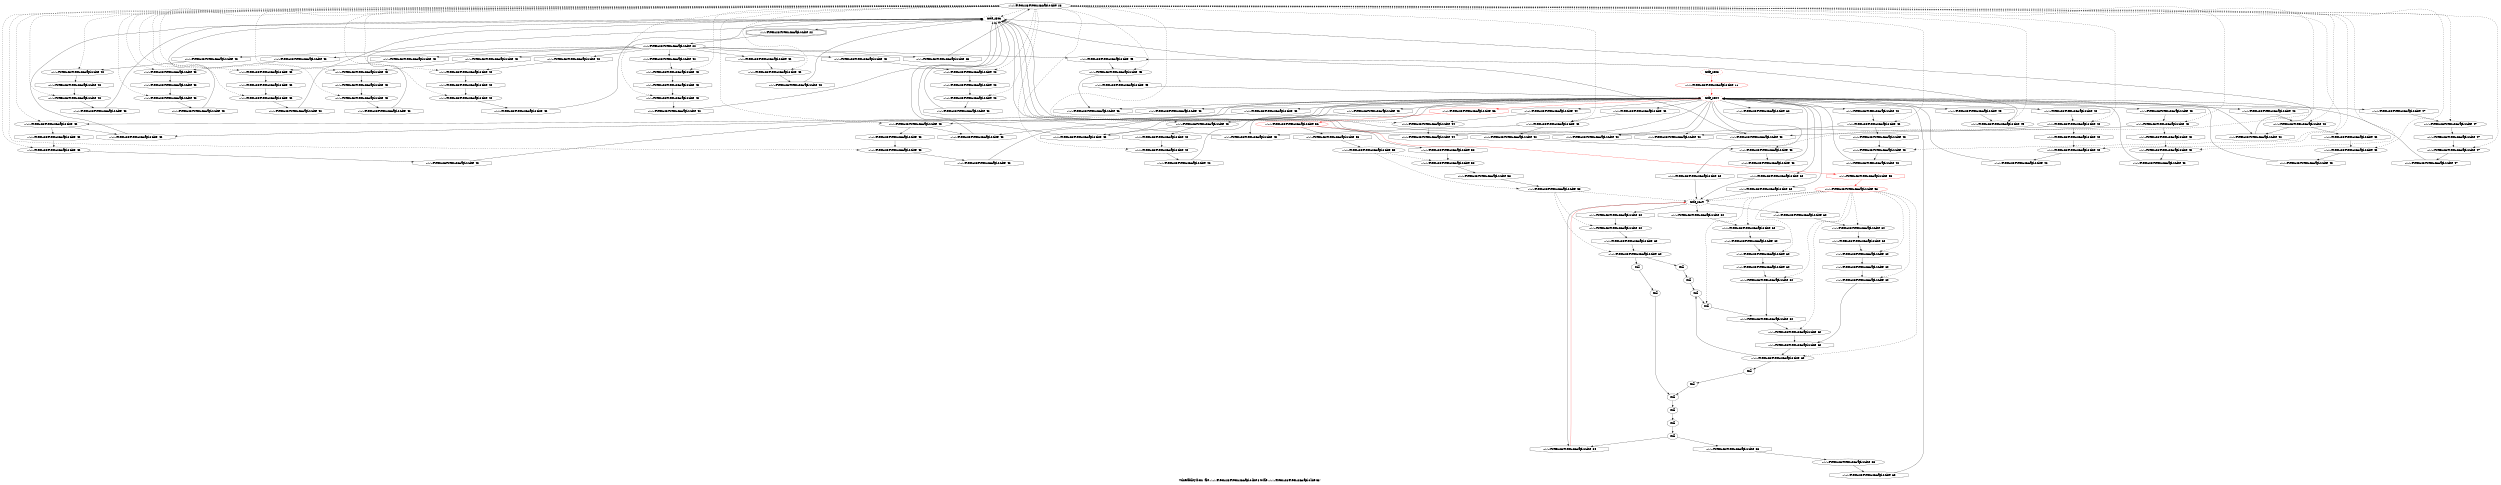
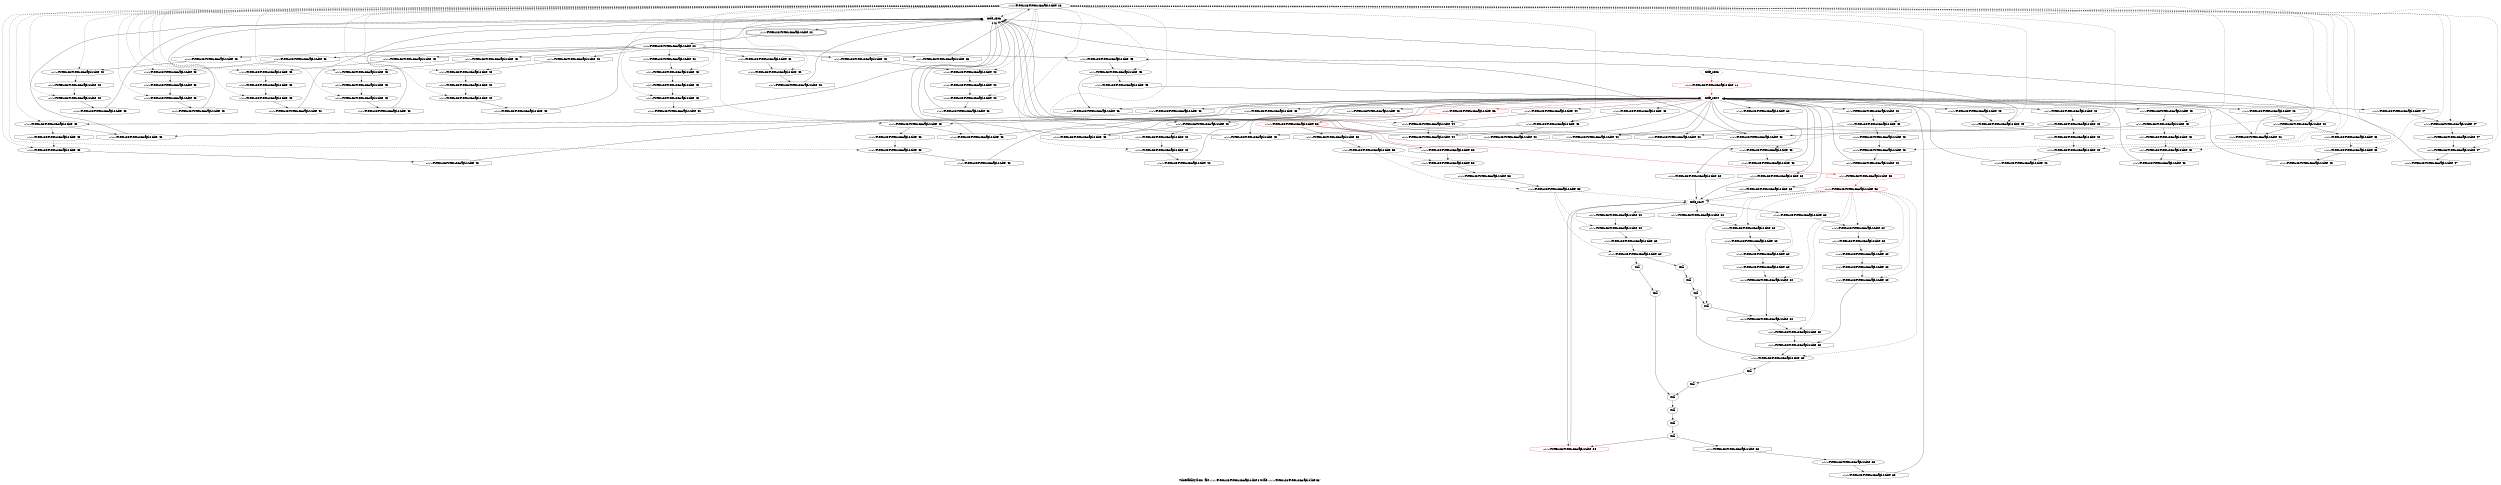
  digraph {
    label="Vulnerability from  'file ../../../Preon128/Preon128A/api.c line 8 to file ../../../Preon128/Preon128A/api.c line 58 ' "
    node [shape=octagon style=solid]
    n1 [label="../../../Preon128/Preon128A/api.c Line  23" shape=ellipse]
    node_2506 [shape=ellipse style=dashed]
    n3 [label="../../../Preon128/Preon128A/api.c Line  42" shape=ellipse]
    n4 [label="../../../Preon128/Preon128A/api.c Line  42" shape=ellipse]
    n5 [label="../../../Preon128/Preon128A/api.c Line  42" shape=ellipse]
    n6 [label="../../../Preon128/Preon128A/api.c Line  42" shape=ellipse]
    n7 [label="../../../Preon128/Preon128A/api.c Line  42" shape=ellipse]
    n8 [label="../../../Preon128/Preon128A/api.c Line  42" shape=ellipse]
    n9 [label="../../../Preon128/Preon128A/api.c Line  42" shape=ellipse]
    n10 [label="../../../Preon128/Preon128A/api.c Line  42" shape=ellipse]
    n11 [label="../../../Preon128/Preon128A/api.c Line  42" shape=ellipse]
    n12 [label="../../../Preon128/Preon128A/api.c Line  42" shape=ellipse]
    n13 [label="../../../Preon128/Preon128A/api.c Line  42" shape=ellipse]
    n14 [label="../../../Preon128/Preon128A/api.c Line  42" shape=ellipse]
    n15 [label="../../../Preon128/Preon128A/api.c Line  42" shape=ellipse]
    n16 [label="../../../Preon128/Preon128A/api.c Line  42" shape=ellipse]
    n17 [label="../../../Preon128/Preon128A/api.c Line  44" shape=ellipse]
    n18 [label="../../../Preon128/Preon128A/api.c Line  42" shape=ellipse]
    n19 [label="../../../Preon128/Preon128A/api.c Line  42" shape=ellipse]
    n20 [label="../../../Preon128/Preon128A/api.c Line  42" shape=ellipse]
    n21 [label="../../../Preon128/Preon128A/api.c Line  42" shape=ellipse]
    n22 [label="../../../Preon128/Preon128A/api.c Line  42" shape=ellipse]
    n23 [label="../../../Preon128/Preon128A/api.c Line  45" shape=ellipse]
    n24 [label="../../../Preon128/Preon128A/api.c Line  42" shape=ellipse]
    n25 [label="../../../Preon128/Preon128A/api.c Line  42" shape=ellipse]
    n26 [label="../../../Preon128/Preon128A/api.c Line  45" shape=ellipse]
    n27 [label="../../../Preon128/Preon128A/api.c Line  42" shape=ellipse]
    n28 [label="../../../Preon128/Preon128A/api.c Line  42" shape=ellipse]
    n29 [label="../../../Preon128/Preon128A/api.c Line  42" shape=ellipse]
    n30 [label="../../../Preon128/Preon128A/api.c Line  47" shape=ellipse]
    n31 [label="../../../Preon128/Preon128A/api.c Line  42" shape=ellipse]
    n32 [label="../../../Preon128/Preon128A/api.c Line  47" shape=ellipse]
    n33 [label="../../../Preon128/Preon128A/api.c Line  42" shape=ellipse]
    n34 [label="../../../Preon128/Preon128A/api.c Line  42" shape=ellipse]
    n35 [label="../../../Preon128/Preon128A/api.c Line  42" shape=ellipse]
    n36 [label="../../../Preon128/Preon128A/api.c Line  42" shape=ellipse]
    n37 [label="../../../Preon128/Preon128A/api.c Line  42" shape=ellipse]
    n38 [label="../../../Preon128/Preon128A/api.c Line  42" shape=ellipse]
    n39 [label="../../../Preon128/Preon128A/api.c Line  22" shape=doubleoctagon]
    n40 [label="../../../Preon128/Preon128A/api.c Line  42"]
    n41 [label="../../../Preon128/Preon128A/api.c Line  42"]
    n42 [label="../../../Preon128/Preon128A/api.c Line  42"]
    n43 [label="../../../Preon128/Preon128A/api.c Line  42"]
    n44 [label="../../../Preon128/Preon128A/api.c Line  42"]
    n45 [label="../../../Preon128/Preon128A/api.c Line  42"]
    n46 [label="../../../Preon128/Preon128A/api.c Line  42"]
    n47 [label="../../../Preon128/Preon128A/api.c Line  42"]
    n48 [label="../../../Preon128/Preon128A/api.c Line  42"]
    n49 [label="../../../Preon128/Preon128A/api.c Line  42"]
    n50 [label="../../../Preon128/Preon128A/api.c Line  42"]
    n51 [label="../../../Preon128/Preon128A/api.c Line  42"]
    n52 [label="../../../Preon128/Preon128A/api.c Line  42"]
    n53 [label="../../../Preon128/Preon128A/api.c Line  42"]
    n54 [label="../../../Preon128/Preon128A/api.c Line  42"]
    n55 [label="../../../Preon128/Preon128A/api.c Line  42"]
    n56 [label="../../../Preon128/Preon128A/api.c Line  42"]
    n57 [label="../../../Preon128/Preon128A/api.c Line  42"]
    n58 [label="../../../Preon128/Preon128A/api.c Line  44"]
    n59 [label="../../../Preon128/Preon128A/api.c Line  42"]
    n60 [label="../../../Preon128/Preon128A/api.c Line  42"]
    n61 [label="../../../Preon128/Preon128A/api.c Line  42"]
    n62 [label="../../../Preon128/Preon128A/api.c Line  42"]
    n63 [label="../../../Preon128/Preon128A/api.c Line  42"]
    n64 [label="../../../Preon128/Preon128A/api.c Line  42"]
    n65 [label="../../../Preon128/Preon128A/api.c Line  45"]
    n66 [label="../../../Preon128/Preon128A/api.c Line  42"]
    n67 [label="../../../Preon128/Preon128A/api.c Line  42"]
    n68 [label="../../../Preon128/Preon128A/api.c Line  42"]
    n69 [label="../../../Preon128/Preon128A/api.c Line  46"]
    n70 [label="../../../Preon128/Preon128A/api.c Line  45"]
    n71 [label="../../../Preon128/Preon128A/api.c Line  42"]
    n72 [label="../../../Preon128/Preon128A/api.c Line  42"]
    n73 [label="../../../Preon128/Preon128A/api.c Line  42"]
    n74 [label="../../../Preon128/Preon128A/api.c Line  47"]
    n75 [label="../../../Preon128/Preon128A/api.c Line  42"]
    n76 [label="../../../Preon128/Preon128A/api.c Line  42"]
    n77 [label="../../../Preon128/Preon128A/api.c Line  47"]
    n78 [label="../../../Preon128/Preon128A/api.c Line  42"]
    n79 [label="../../../Preon128/Preon128A/api.c Line  42"]
    n80 [label="../../../Preon128/Preon128A/api.c Line  42"]
    n81 [label="../../../Preon128/Preon128A/api.c Line  42"]
    n82 [label="../../../Preon128/Preon128A/api.c Line  42"]
    n83 [label="../../../Preon128/Preon128A/api.c Line  42"]
    n84 [label="../../../Preon128/Preon128A/api.c Line  42"]
    n85 [label="../../../Preon128/Preon128A/api.c Line  22" shape=ellipse]
    node_2504 [color=red shape=ellipse style=dashed]
    n87 [label="../../../Preon128/Preon128A/api.c Line  42"]
    n88 [label="../../../Preon128/Preon128A/api.c Line  42"]
    n89 [label="../../../Preon128/Preon128A/api.c Line  23"]
    n90 [label="../../../Preon128/Preon128A/api.c Line  42"]
    n91 [label="../../../Preon128/Preon128A/api.c Line  42"]
    n92 [label="../../../Preon128/Preon128A/api.c Line  42"]
    n93 [label="../../../Preon128/Preon128A/api.c Line  42"]
    n94 [label="../../../Preon128/Preon128A/api.c Line  42"]
    n95 [label="../../../Preon128/Preon128A/api.c Line  42"]
-   n96 [color=red label="../../../Preon128/Preon128A/api.c Line  11" shape=ellipse]
+   n96 [color=red label="../../../Preon128/Preon128A/api.c Line  11"]
    n97 [label="../../../Preon128/Preon128A/api.c Line  42"]
    n98 [label="../../../Preon128/Preon128A/api.c Line  42"]
    n99 [label="../../../Preon128/Preon128A/api.c Line  62"]
    n100 [label="../../../Preon128/Preon128A/api.c Line  60"]
    n101 [label="../../../Preon128/Preon128A/api.c Line  42"]
    n102 [label="../../../Preon128/Preon128A/api.c Line  44"]
    n103 [label="../../../Preon128/Preon128A/api.c Line  60"]
    n104 [label="../../../Preon128/Preon128A/api.c Line  45"]
    n105 [label="../../../Preon128/Preon128A/api.c Line  42"]
    n106 [label="../../../Preon128/Preon128A/api.c Line  42"]
    n107 [label="../../../Preon128/Preon128A/api.c Line  42"]
    n108 [label="../../../Preon128/Preon128A/api.c Line  47"]
    n109 [label="../../../Preon128/Preon128A/api.c Line  42"]
    n110 [label="../../../Preon128/Preon128A/api.c Line  60"]
    n111 [color=red label="../../../Preon128/Preon128A/api.c Line  56"]
    n112 [label="../../../Preon128/Preon128A/api.c Line  42"]
    node_2619 [shape=ellipse style=dashed]
    n114 [color=red label="../../../Preon128/Preon128A/api.c Line  56" shape=ellipse]
    n115 [label="../../../Preon128/Preon128A/api.c Line  60"]
-   n116 [label="../../../Preon128/Preon128A/api.c Line  64"]
+   n116 [label="../../../Preon128/Preon128A/api.c Line  64" color=red]
    n117 [label="../../../Preon128/Preon128A/api.c Line  60"]
    n118 [label="../../../Preon128/Preon128A/api.c Line  60"]
    n119 [color=red label="../../../Preon128/Preon128A/api.c Line  58"]
    n120 [label="../../../Preon128/Preon128A/api.c Line  58"]
    n121 [label="../../../Preon128/Preon128A/api.c Line  58"]
-   node_2503 [color=red shape=ellipse style=dashed]
+   node_2503 [color=black shape=ellipse style=dashed]
    n123 [label="../../../Preon128/Preon128A/api.c Line  60" shape=ellipse]
    n124 [label="../../../Preon128/Preon128A/api.c Line  60"]
    n125 [label="../../../Preon128/Preon128A/api.c Line  60" shape=ellipse]
    n126 [label=null]
    n127 [label=null]
    n128 [color=red label="../../../Preon128/Preon128A/api.c Line  58" shape=ellipse]
    n129 [label=null shape=ellipse]
    n130 [label="../../../Preon128/Preon128A/api.c Line  60" shape=ellipse]
    n131 [label="../../../Preon128/Preon128A/api.c Line  60" shape=ellipse]
    n132 [label="../../../Preon128/Preon128A/api.c Line  60" shape=ellipse]
    n133 [label="../../../Preon128/Preon128A/api.c Line  60" shape=ellipse]
    n134 [label="../../../Preon128/Preon128A/api.c Line  60" shape=ellipse]
    n135 [label="../../../Preon128/Preon128A/api.c Line  60" shape=ellipse]
    n136 [label="../../../Preon128/Preon128A/api.c Line  60" shape=ellipse]
    n137 [label="../../../Preon128/Preon128A/api.c Line  60" shape=ellipse]
    n138 [label="../../../Preon128/Preon128A/api.c Line  60"]
    n139 [label="../../../Preon128/Preon128A/api.c Line  60"]
    n140 [label="../../../Preon128/Preon128A/api.c Line  60"]
    n141 [label="../../../Preon128/Preon128A/api.c Line  60"]
    n142 [label="../../../Preon128/Preon128A/api.c Line  60"]
    n143 [label="../../../Preon128/Preon128A/api.c Line  60"]
    n144 [label=null]
    n145 [label=null]
    n146 [label=null shape=ellipse]
    n147 [label=null shape=ellipse]
    n148 [label=null shape=ellipse]
    n149 [label=null]
    n150 [label=null shape=ellipse]
    n151 [label=null]
    n152 [label=null shape=ellipse]
    n153 [label="../../../Preon128/Preon128A/api.c Line  63"]
    n154 [label="../../../Preon128/Preon128A/api.c Line  63" shape=ellipse]
    n155 [label="../../../Preon128/Preon128A/api.c Line  63"]
    n156 [label="../../../Preon128/Preon128A/api.c Line  58" shape=ellipse]
    n157 [label="../../../Preon128/Preon128A/api.c Line  58"]
    n158 [label="../../../Preon128/Preon128A/api.c Line  58" shape=ellipse]
    n159 [label="../../../Preon128/Preon128A/api.c Line  58" shape=ellipse]
    n1 -> node_2506 [style=dashed]
    n1 -> n3 [style=dashed]
    n1 -> n4 [style=dashed]
    n1 -> n5 [style=dashed]
    n1 -> n6 [style=dashed]
    n1 -> n7 [style=dashed]
    n1 -> n8 [style=dashed]
    n1 -> n9 [style=dashed]
    n1 -> n10 [style=dashed]
    n1 -> n11 [style=dashed]
    n1 -> n12 [style=dashed]
    n1 -> n13 [style=dashed]
    n1 -> n14 [style=dashed]
    n1 -> n15 [style=dashed]
    n1 -> n16 [style=dashed]
    n1 -> n17 [style=dashed]
    n1 -> n18 [style=dashed]
    n1 -> n19 [style=dashed]
    n1 -> n20 [style=dashed]
    n1 -> n21 [style=dashed]
    n1 -> n22 [style=dashed]
    n1 -> n23 [style=dashed]
    n1 -> n24 [style=dashed]
    n1 -> n25 [style=dashed]
    n1 -> n26 [style=dashed]
    n1 -> n27 [style=dashed]
    n1 -> n28 [style=dashed]
    n1 -> n29 [style=dashed]
    n1 -> n30 [style=dashed]
    n1 -> n31 [style=dashed]
    n1 -> n32 [style=dashed]
    n1 -> n33 [style=dashed]
    n1 -> n34 [style=dashed]
    n1 -> n35 [style=dashed]
    n1 -> n36 [style=dashed]
    n1 -> n37 [style=dashed]
    n1 -> n38 [style=dashed]
    node_2506 -> n39
    n3 -> n40
    n4 -> n41
    n5 -> n42
    n5 -> n43
    n6 -> n44
    n7 -> n45
    n8 -> n46
    n8 -> n47
    n9 -> n48
    n10 -> n49
    n11 -> n50
    n12 -> n51
    n13 -> n52
    n14 -> n53
    n14 -> n54
    n15 -> n55
    n15 -> n56
    n16 -> n57
    n17 -> n58
    n18 -> n59
    n19 -> n60
    n19 -> n61
    n20 -> n62
    n21 -> n63
    n22 -> n64
    n23 -> n65
    n24 -> n66
    n24 -> n67
    n25 -> n68
    n26 -> n69
    n26 -> n70
    n27 -> n71
    n28 -> n72
    n29 -> n73
    n30 -> n74
    n31 -> n75
    n31 -> n76
    n32 -> n77
    n33 -> n78
    n34 -> n79
    n35 -> n80
    n36 -> n81
    n37 -> n82
    n38 -> n83
    n38 -> n84
    n39 -> n85
    n40 -> node_2504
    n41 -> n6
    n42 -> node_2506
    n43 -> n20
    n44 -> node_2506
    n45 -> n22
    n46 -> node_2506
    n47 -> n9
    n48 -> node_2504
    n49 -> n16
    n50 -> node_2506
    n51 -> n11
    n52 -> node_2506
    n53 -> node_2506
    n54 -> n29
    n55 -> node_2506
    n56 -> n3
    n57 -> node_2506
    n58 -> node_2506
    n59 -> node_2504
    n60 -> node_2506
    n61 -> n18
    n62 -> node_2504
    n63 -> n34
    n64 -> node_2506
    n65 -> n26
    n66 -> node_2506
    n67 -> n27
    n68 -> node_2504
    n70 -> node_2504
    n71 -> node_2504
    n72 -> n13
    n73 -> node_2504
    n74 -> n32
    n75 -> node_2506
    n76 -> n25
    n77 -> node_2504
    n78 -> node_2506
    n79 -> node_2506
    n80 -> node_2504
    n81 -> n37
    n82 -> node_2506
    n83 -> node_2506
    n84 -> n35
    n85 -> n65
    n85 -> n87
    n85 -> n88
    n85 -> n89
    n85 -> n90
    n85 -> n91
    n85 -> n92
    n85 -> n93
    n85 -> n94
    n85 -> n95
    node_2504 -> n42
    node_2504 -> n46
    node_2504 -> n53
    node_2504 -> n55
    node_2504 -> n58
    node_2504 -> n60
    node_2504 -> n66
    node_2504 -> n69
    node_2504 -> n75
    node_2504 -> n83
    node_2504 -> n97
    node_2504 -> n98
    node_2504 -> n99
    node_2504 -> n100
    node_2504 -> n101
    node_2504 -> n102
    node_2504 -> n103
    node_2504 -> n104
    node_2504 -> n105
    node_2504 -> n106
    node_2504 -> n107
    node_2504 -> n108
    node_2504 -> n109
    node_2504 -> n110
    node_2504 -> n111 [color=red]
    node_2504 -> n112
    n87 -> n4
    n88 -> n7
    n89 -> n1
    n90 -> n10
    n91 -> n36
    n92 -> n33
    n93 -> n28
    n94 -> n21
    n95 -> n12
    n96 -> node_2504 [color=red]
    n97 -> n15
    n98 -> n8
    n100 -> node_2619
    n101 -> n5
    n102 -> n17
    n103 -> node_2619
    n104 -> n23
    n105 -> n14
    n106 -> n31
    n107 -> n19
    n108 -> n30
    n109 -> n24
    n110 -> node_2619
    n111 -> n114 [color=red]
    n112 -> n38
    node_2619 -> n115
    node_2619 -> n116
    node_2619 -> n117
    node_2619 -> n118
    n114 -> n119 [color=red]
    n114 -> n120
    n114 -> n121
    n115 -> n123
-   n116 -> node_2619 [color=red]
+   n116 -> node_2619
    n117 -> n136
    n118 -> n132
    n119 -> n128 [color=red]
    n120 -> n156
    n121 -> n159
    node_2503 -> n96 [color=red]
    n123 -> n124
    n124 -> n125
    n125 -> n126
    n125 -> n127
    n126 -> n147
    n127 -> n148
    n128 -> node_2619 [style=dashed]
    n128 -> n129 [style=dashed]
    n128 -> n130 [style=dashed]
    n128 -> n131 [style=dashed]
    n128 -> n132 [style=dashed]
    n128 -> n133 [style=dashed]
    n128 -> n134 [style=dashed]
    n128 -> n135 [style=dashed]
    n128 -> n136 [style=dashed]
    n128 -> n137 [style=dashed]
    n129 -> n138
    n130 -> n139
    n131 -> n140
    n132 -> n141
    n133 -> n138
    n134 -> n142
    n135 -> n140
    n136 -> n143
    n137 -> n144
    n137 -> n145
    n138 -> n135
    n139 -> n131
    n140 -> n137
    n141 -> n130
    n142 -> n133
    n143 -> n134
    n144 -> n129
    n145 -> n146
    n146 -> n149
    n147 -> n149
    n148 -> n144
    n149 -> n150
    n150 -> n151
    n151 -> n152
    n152 -> n116
    n152 -> n153
    n153 -> n154
    n154 -> n155
    n155 -> node_2504
    n156 -> n157
    n157 -> n158
    n158 -> node_2619 [style=dashed]
    n158 -> n123 [style=dashed]
    n158 -> n125 [style=dashed]
    n159 -> n156 [style=dashed]
    n159 -> n158 [style=dashed]
  }
